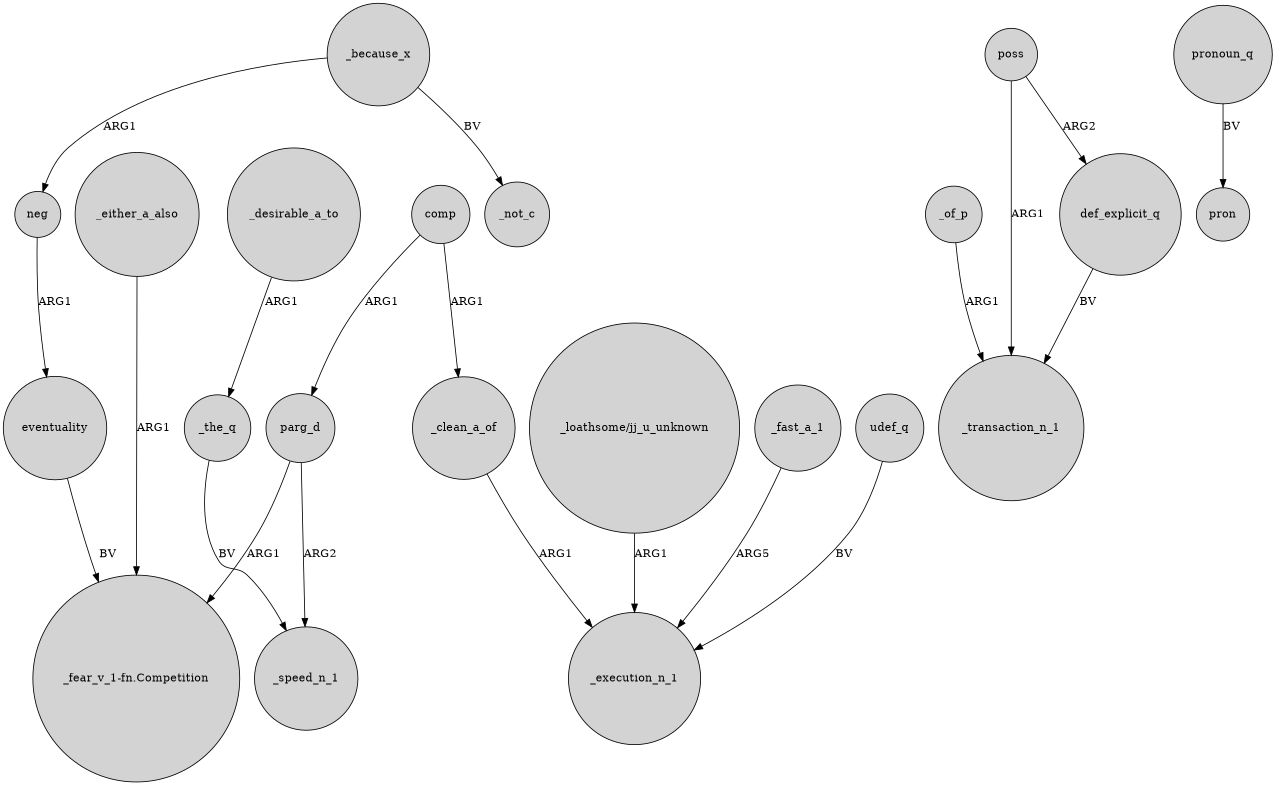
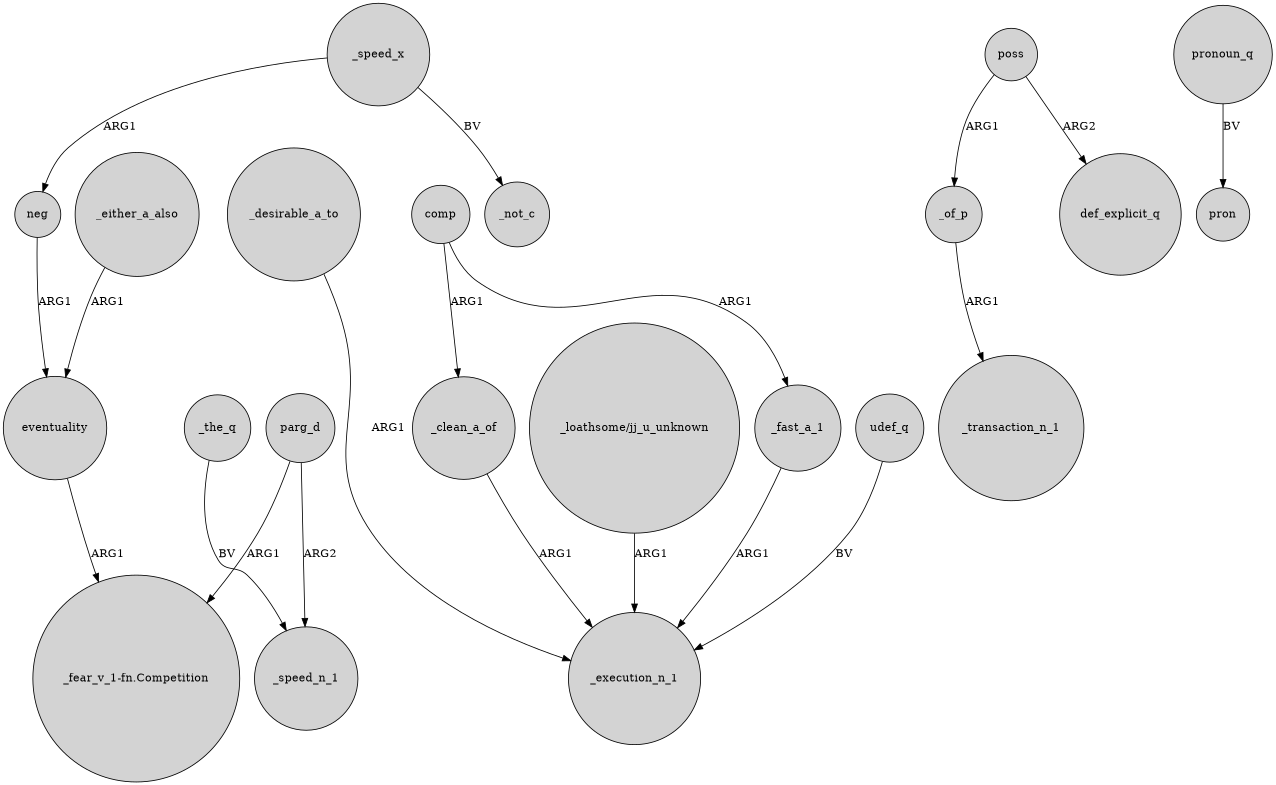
  digraph {
    node [shape=circle style=filled]
-   _because_x
+   _because_x [label=_speed_x]
    neg
    _not_c
    eventuality
    "_fear_v_1-fn.Competition"
    _desirable_a_to
    _execution_n_1
    _of_p
    _transaction_n_1
    _fast_a_1
    def_explicit_q
    pronoun_q
    pron
    poss
    "_loathsome/jj_u_unknown"
    _clean_a_of
    udef_q
    parg_d
    _speed_n_1
    comp
    _either_a_also
    _the_q
    _because_x -> neg [label=ARG1]
    _because_x -> _not_c [label=BV]
    neg -> eventuality [label=ARG1]
-   eventuality -> "_fear_v_1-fn.Competition" [label=BV]
-   _desirable_a_to -> _the_q [label=ARG1]
+   eventuality -> "_fear_v_1-fn.Competition" [label=ARG1]
+   _desirable_a_to -> _execution_n_1 [label=ARG1]
    _of_p -> _transaction_n_1 [label=ARG1]
-   _fast_a_1 -> _execution_n_1 [label=ARG5]
-   def_explicit_q -> _transaction_n_1 [label=BV]
+   _fast_a_1 -> _execution_n_1 [label=ARG1]
    pronoun_q -> pron [label=BV]
-   poss -> _transaction_n_1 [label=ARG1]
+   poss -> _of_p [label=ARG1]
    poss -> def_explicit_q [label=ARG2]
    "_loathsome/jj_u_unknown" -> _execution_n_1 [label=ARG1]
    _clean_a_of -> _execution_n_1 [label=ARG1]
    udef_q -> _execution_n_1 [label=BV]
    parg_d -> "_fear_v_1-fn.Competition" [label=ARG1]
    parg_d -> _speed_n_1 [label=ARG2]
-   comp -> parg_d [label=ARG1]
+   comp -> _fast_a_1 [label=ARG1]
    comp -> _clean_a_of [label=ARG1]
-   _either_a_also -> "_fear_v_1-fn.Competition" [label=ARG1]
+   _either_a_also -> eventuality [label=ARG1]
    _the_q -> _speed_n_1 [label=BV]
  }
